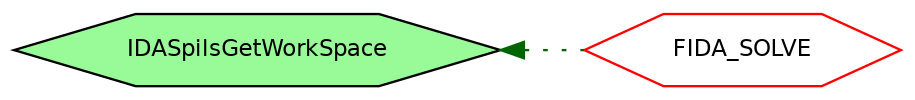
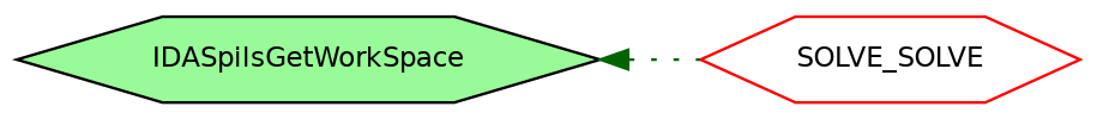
  digraph {
    rankdir=LR
    node [fontname=Helvetica fontsize=10 shape=hexagon style=filled]
    n1 [color=black fillcolor=palegreen fontcolor=black height=0.2 label=IDASpilsGetWorkSpace width=0.4]
-   n2 [color=red fillcolor=white height=0.2 label=FIDA_SOLVE width=0.4]
+   n2 [color=red fillcolor=white height=0.2 label=SOLVE_SOLVE width=0.4]
    n1 -> n2 [color=darkgreen dir=back fontname=Helvetica fontsize=10 labelfontname=Helvetica labelfontsize=10 style=dotted]
  }
